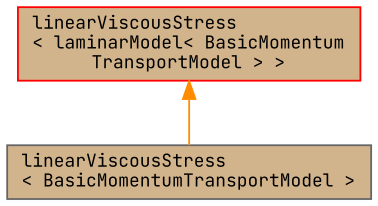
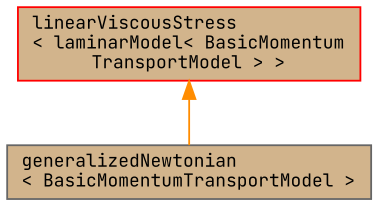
  digraph {
    fontname="JetBrains Mono"
    node [fillcolor=tan fontname="JetBrains Mono" fontsize=10 shape=box style=filled]
-   n1 [color=gray40 fontcolor=black height=0.2 label="linearViscousStress\l\< BasicMomentumTransportModel \>" width=0.4]
+   n1 [color=gray40 fontcolor=black height=0.2 label="generalizedNewtonian\l\< BasicMomentumTransportModel \>" width=0.4]
    n2 [color=red height=0.2 label="linearViscousStress\l\< laminarModel\< BasicMomentum\lTransportModel \> \>" width=0.4]
    n2 -> n1 [color=darkorange dir=back fontname="JetBrains Mono" fontsize=10 labelfontname=Helvetica labelfontsize=10 style=solid]
  }
